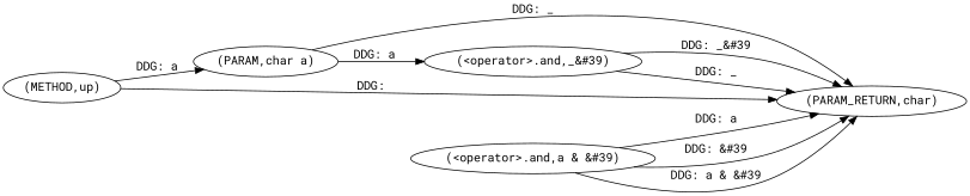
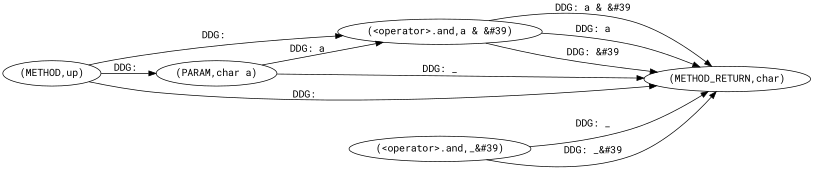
  digraph {
    fontname="Roboto Mono"
    rankdir=LR
    node [fontname="Roboto Mono"]
    edge [fontname="Roboto Mono"]
    n1 [label="(METHOD,up)"]
    n2 [label="(PARAM,char a)"]
    n3 [label="(<operator>.and,a & &#39)"]
-   n4 [label="(PARAM_RETURN,char)"]
+   n4 [label="(METHOD_RETURN,char)"]
    n5 [label="(<operator>.and,_&#39)"]
-   n1 -> n2 [label="DDG: a"]
+   n1 -> n2 [label="DDG: "]
+   n1 -> n3 [label="DDG: "]
    n1 -> n4 [label="DDG: "]
-   n2 -> n5 [label="DDG: a"]
+   n2 -> n3 [label="DDG: a"]
    n2 -> n4 [label="DDG: _"]
    n3 -> n4 [label="DDG: a"]
    n3 -> n4 [label="DDG: &#39"]
    n3 -> n4 [label="DDG: a & &#39"]
    n5 -> n4 [label="DDG: _&#39"]
    n5 -> n4 [label="DDG: _"]
  }
